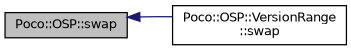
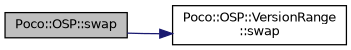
  digraph {
    rankdir=LR
    node [color=black fontname=Helvetica fontsize=10 shape=record style=filled]
    n1 [fillcolor=grey75 fontcolor=black height=0.2 label="Poco::OSP::swap" width=0.4]
    n2 [fillcolor=white height=0.2 label="Poco::OSP::VersionRange\l::swap" width=0.4]
-   n2 -> n1 [color=midnightblue fontname=Helvetica fontsize=10 labelfontname=Helvetica labelfontsize=10 style=solid]
+   n1 -> n2 [color=midnightblue fontname=Helvetica fontsize=10 labelfontname=Helvetica labelfontsize=10 style=solid]
  }
